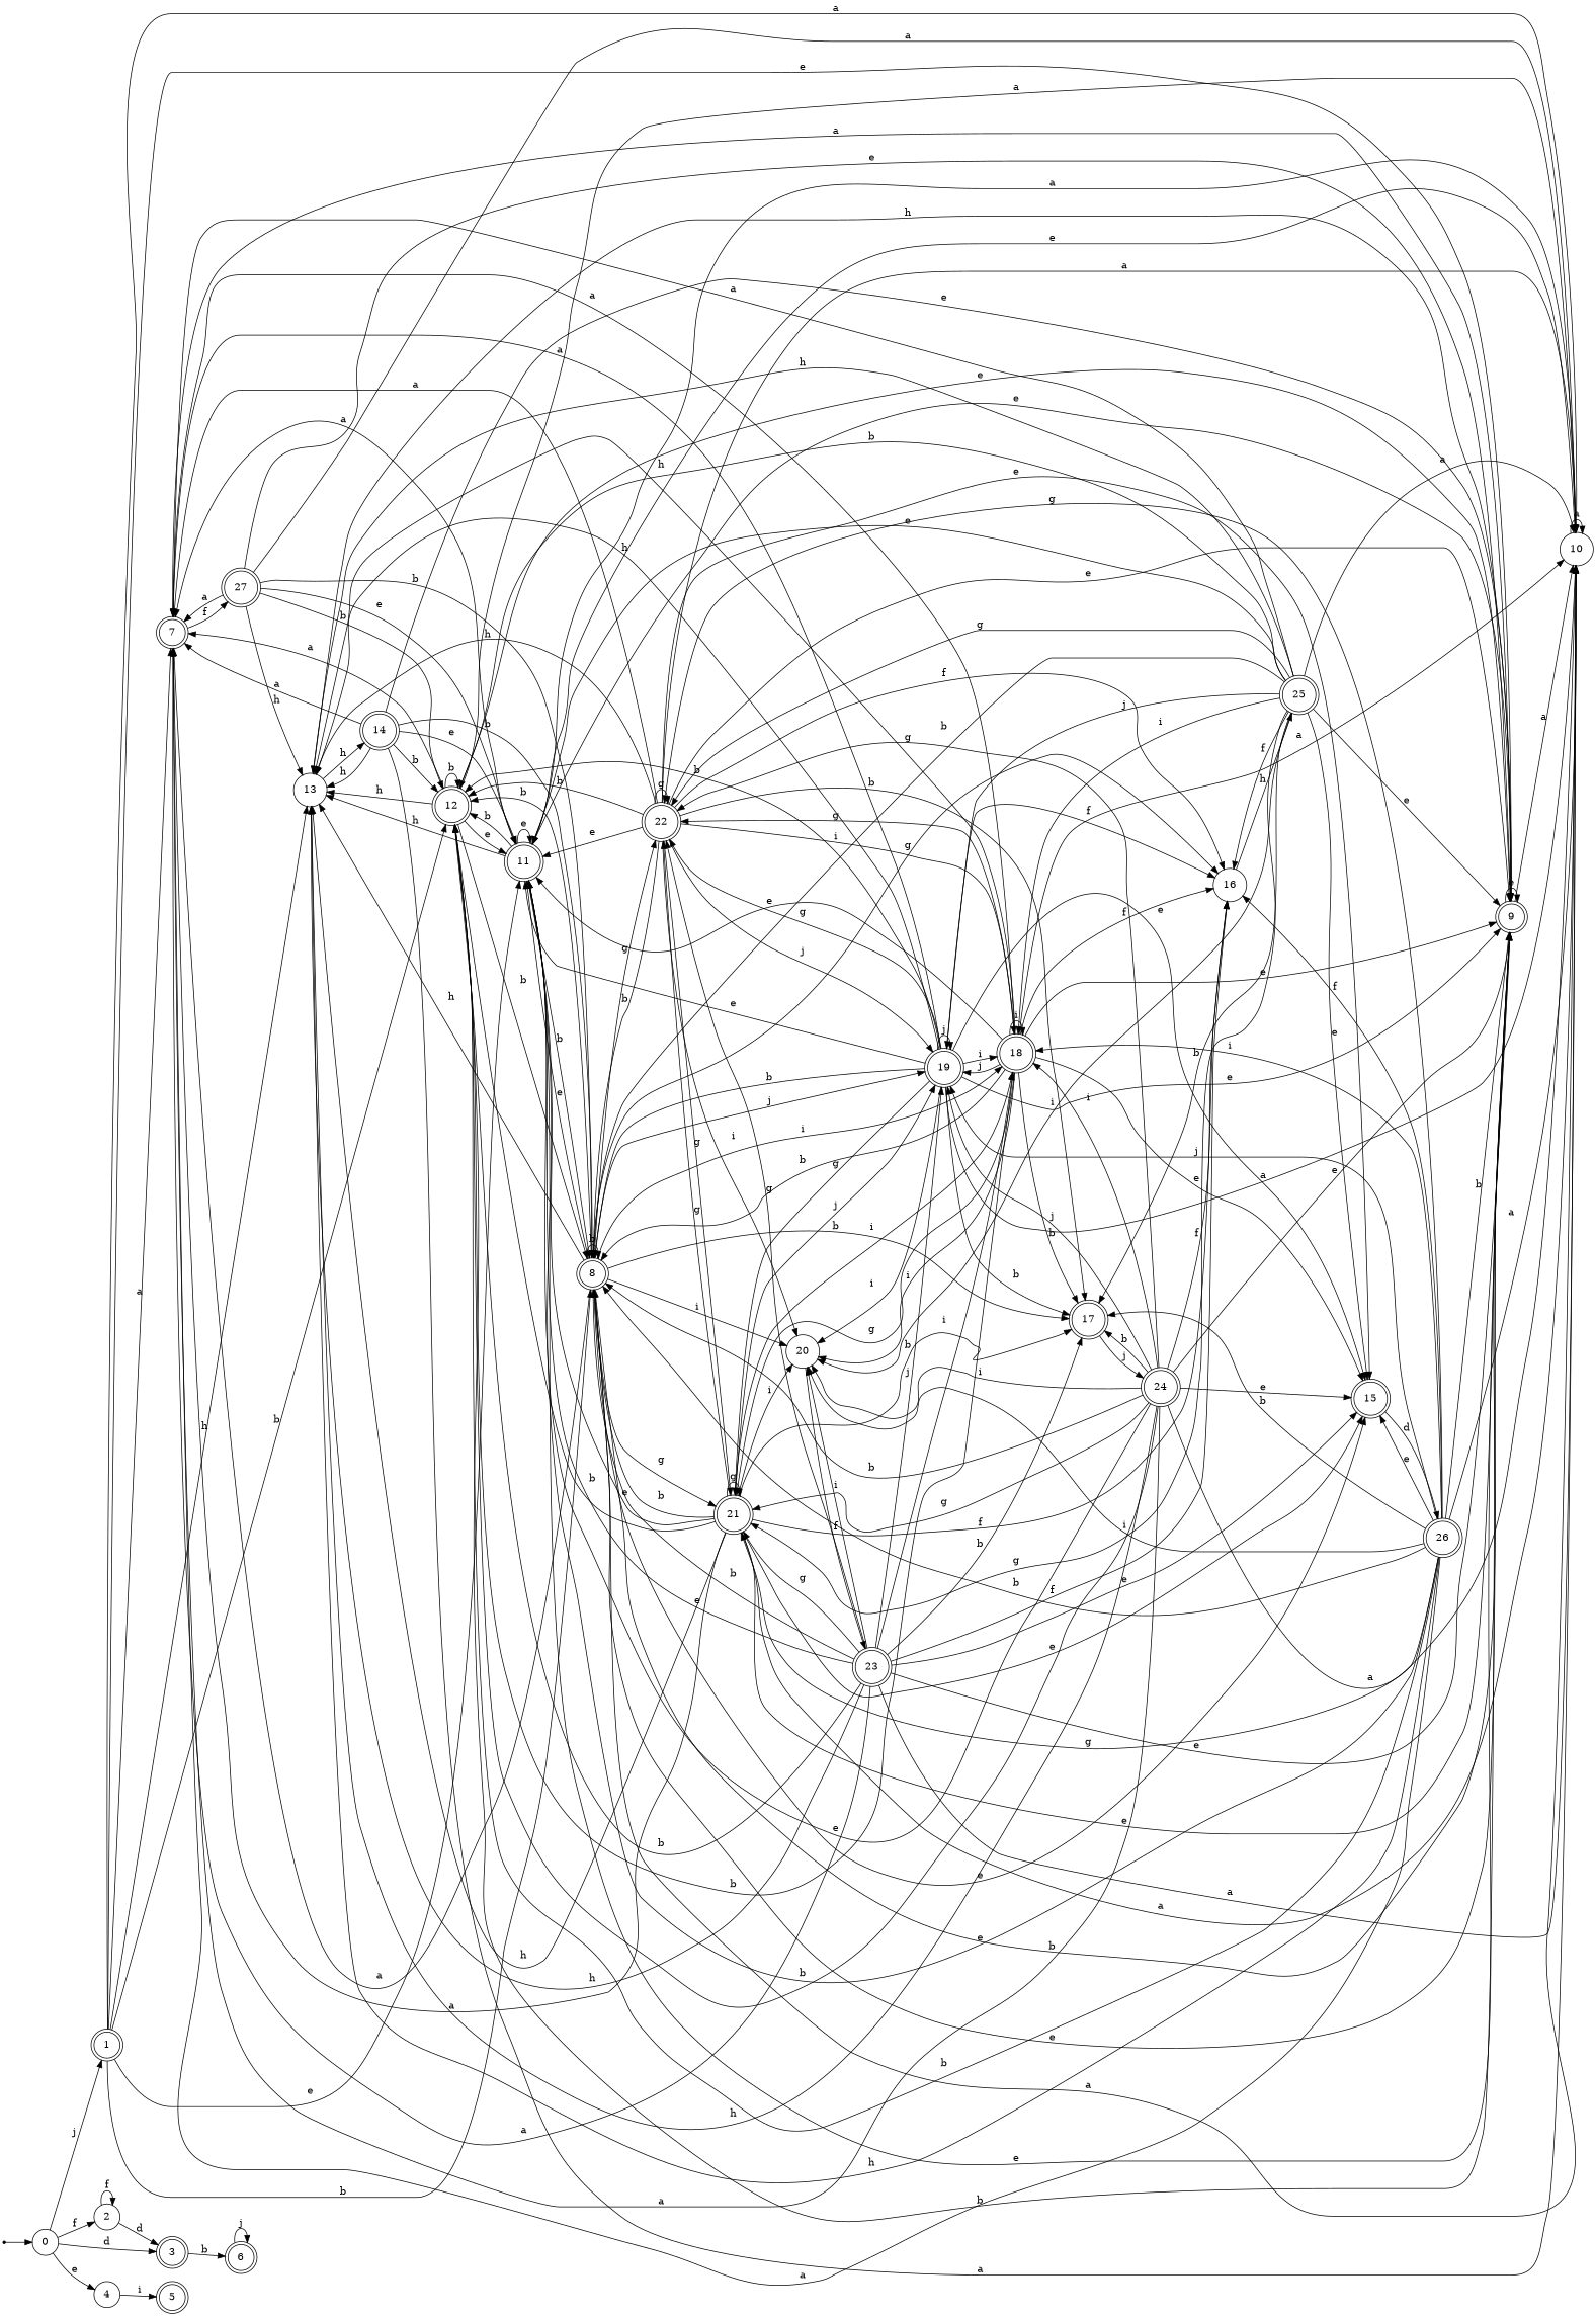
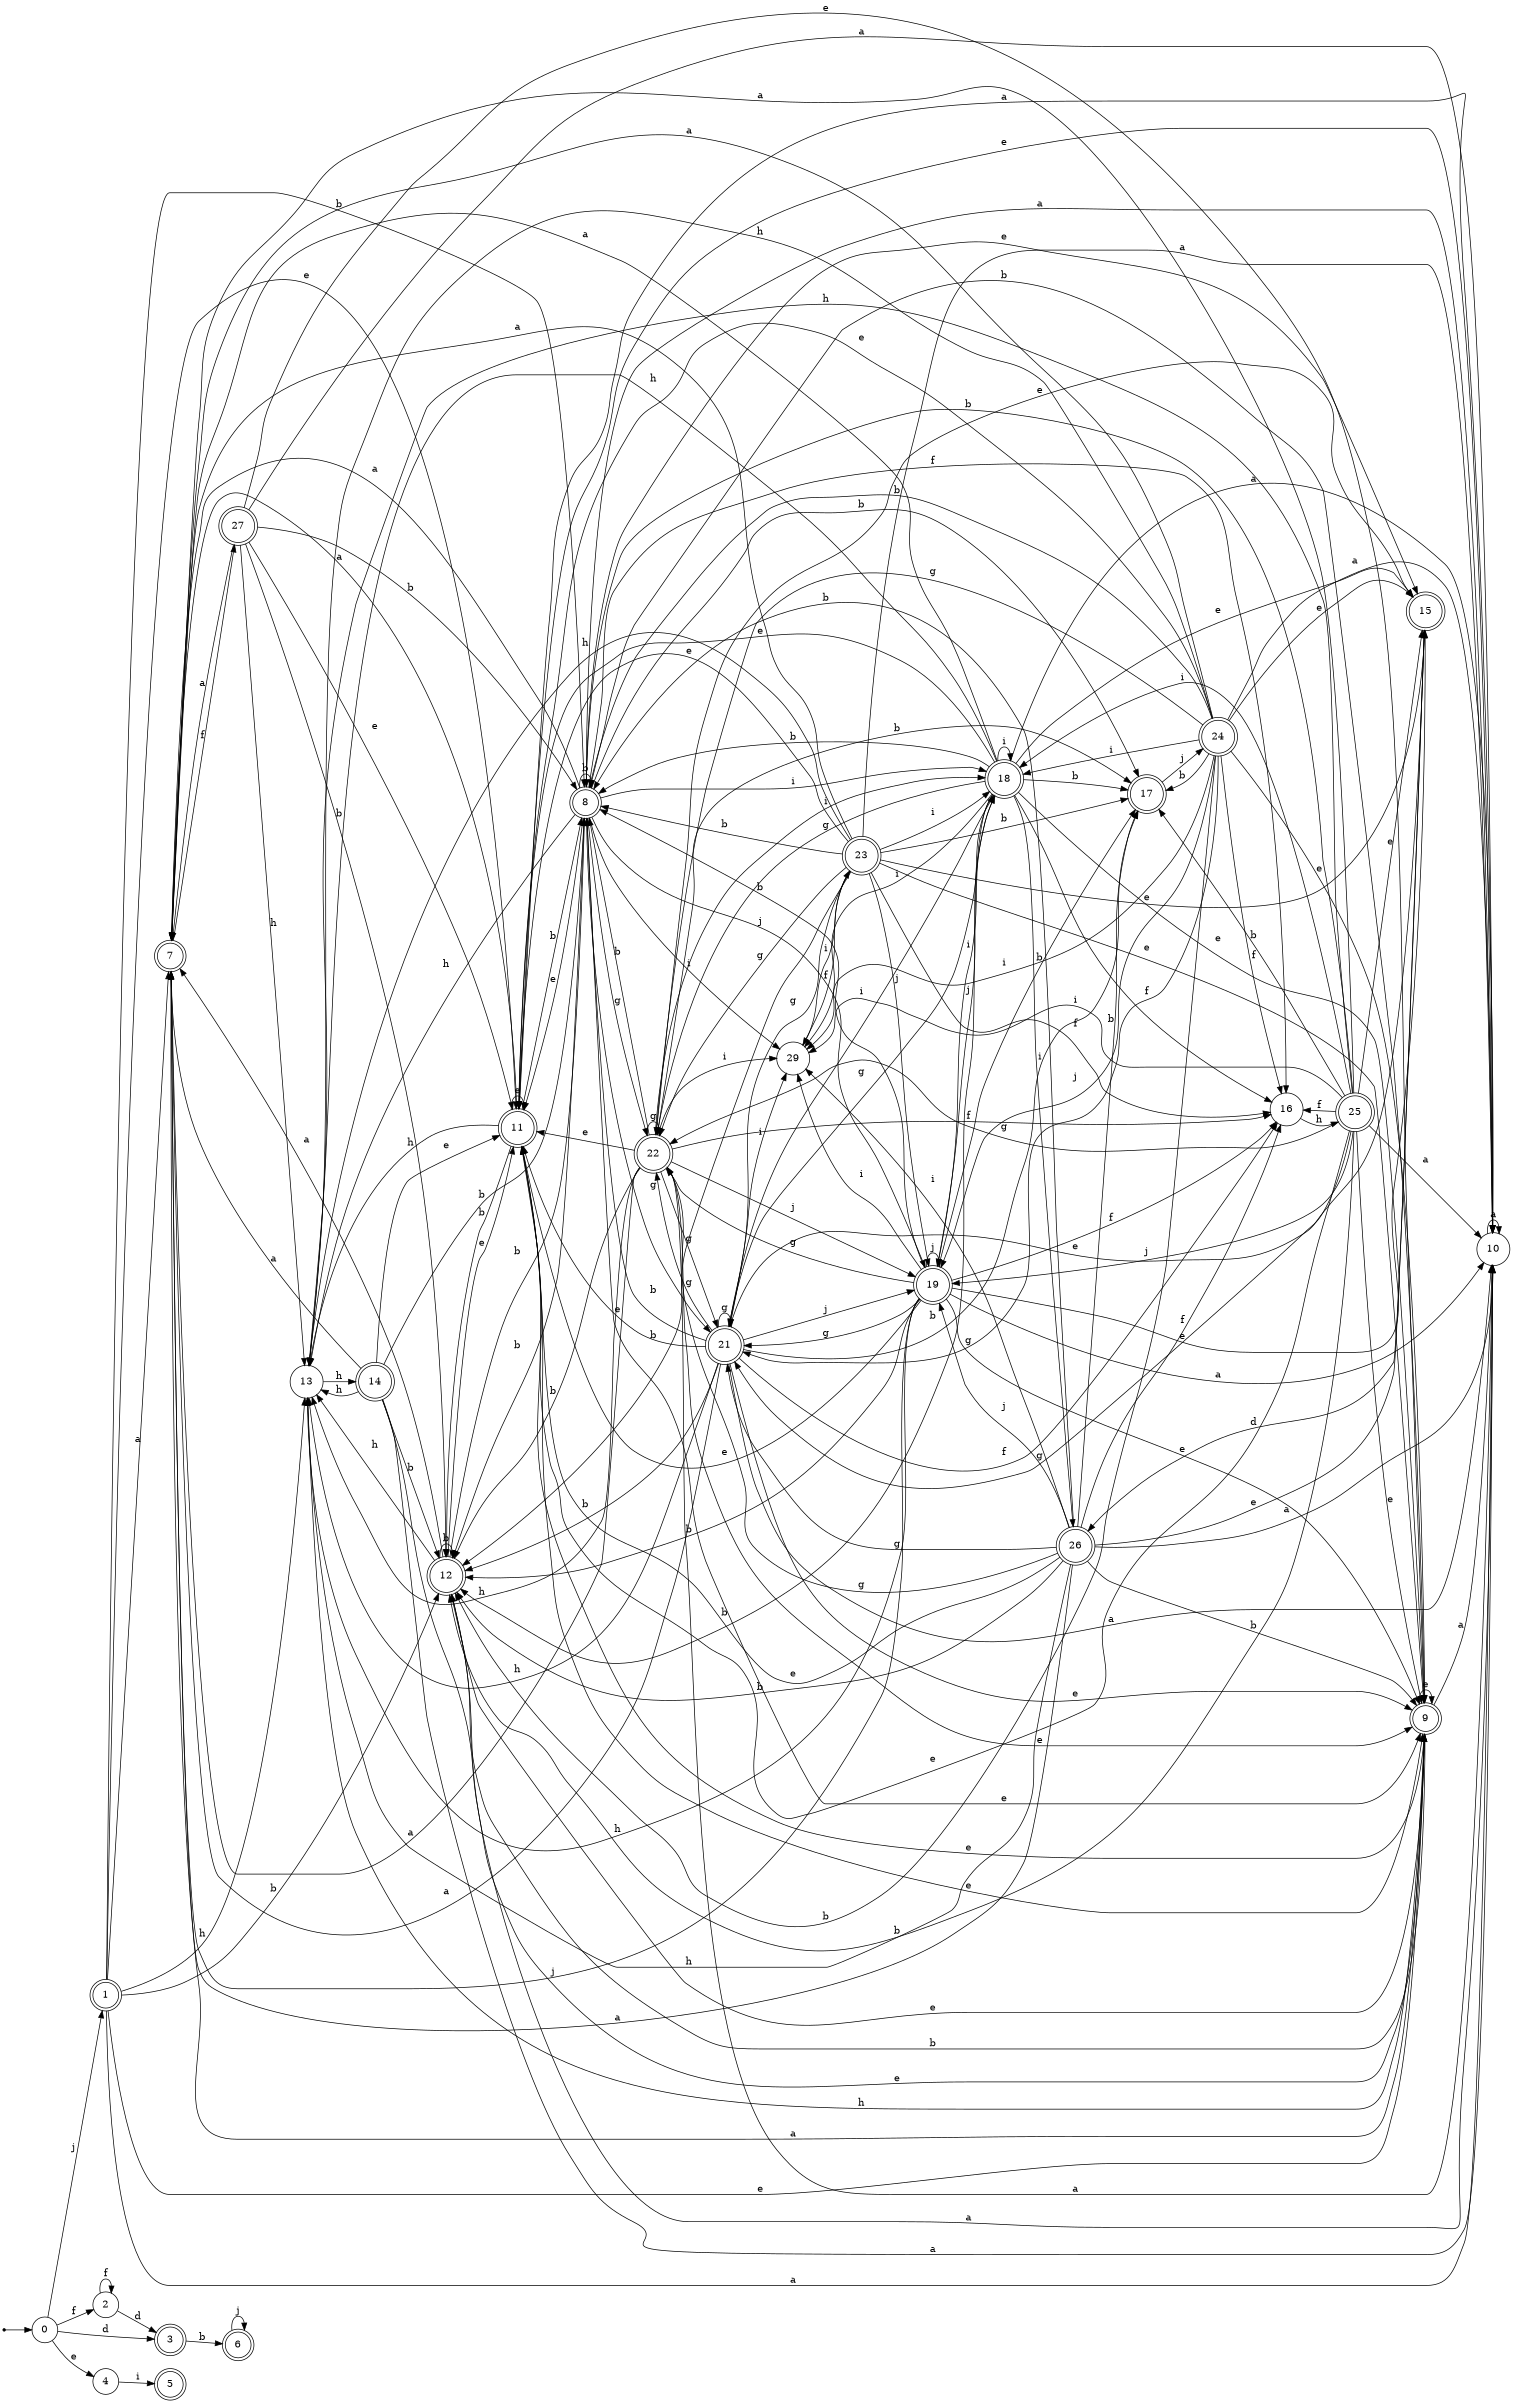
  digraph {
    rankdir=LR
    node [shape=doublecircle]
    dummy0 [shape=point]
    0 [shape=circle]
    1
    2 [shape=circle]
    3
    4 [shape=circle]
    7
    8
    9
    10 [shape=circle]
    11
    12
    13 [shape=circle]
    6
    5
    27
    15
    16 [shape=circle]
    17
    18
    19
-   20 [shape=circle]
+   20 [shape=circle label=29]
    21
    22
    14
    26
    25
    24
    23
    dummy0 -> 0
    0 -> 1 [label=j]
    0 -> 2 [label=f]
    0 -> 3 [label=d]
    0 -> 4 [label=e]
    1 -> 7 [label=a]
    1 -> 8 [label=b]
    1 -> 9 [label=e]
    1 -> 10 [label=a]
    1 -> 11 [label=e]
    1 -> 12 [label=b]
    1 -> 13 [label=h]
    2 -> 2 [label=f]
    2 -> 3 [label=d]
    3 -> 6 [label=b]
    4 -> 5 [label=i]
    7 -> 27 [label=f]
    8 -> 7 [label=a]
    8 -> 8 [label=b]
    8 -> 9 [label=e]
    8 -> 10 [label=a]
    8 -> 11 [label=e]
    8 -> 12 [label=b]
    8 -> 13 [label=h]
    8 -> 15 [label=e]
-   8 -> 16 [label=g]
+   8 -> 16 [label=f]
    8 -> 17 [label=b]
    8 -> 18 [label=i]
    8 -> 19 [label=j]
    8 -> 20 [label=i]
    8 -> 21 [label=g]
    8 -> 22 [label=g]
    9 -> 7 [label=a]
    9 -> 8 [label=b]
    9 -> 9 [label=e]
    9 -> 10 [label=a]
    9 -> 11 [label=e]
    9 -> 12 [label=b]
    9 -> 13 [label=h]
    10 -> 10 [label=a]
    10 -> 11 [label=e]
    11 -> 7 [label=a]
    11 -> 8 [label=b]
    11 -> 9 [label=e]
    11 -> 10 [label=a]
    11 -> 11 [label=e]
    11 -> 12 [label=b]
    11 -> 13 [label=h]
    12 -> 7 [label=a]
    12 -> 8 [label=b]
    12 -> 9 [label=e]
    12 -> 10 [label=a]
    12 -> 11 [label=e]
    12 -> 12 [label=b]
    12 -> 13 [label=h]
    13 -> 14 [label=h]
    6 -> 6 [label=j]
    27 -> 7 [label=a]
    27 -> 8 [label=b]
    27 -> 9 [label=e]
    27 -> 10 [label=a]
    27 -> 11 [label=e]
    27 -> 12 [label=b]
    27 -> 13 [label=h]
    15 -> 26 [label=d]
    16 -> 25 [label=h]
    17 -> 24 [label=j]
    18 -> 7 [label=a]
    18 -> 8 [label=b]
    18 -> 9 [label=e]
    18 -> 10 [label=a]
    18 -> 11 [label=e]
    18 -> 12 [label=b]
    18 -> 13 [label=h]
    18 -> 15 [label=e]
    18 -> 16 [label=f]
    18 -> 17 [label=b]
    18 -> 18 [label=i]
    18 -> 19 [label=j]
    18 -> 20 [label=i]
    18 -> 21 [label=g]
    18 -> 22 [label=g]
-   19 -> 7 [label=a]
+   19 -> 7 [label=j]
    19 -> 8 [label=b]
    19 -> 9 [label=e]
    19 -> 10 [label=a]
    19 -> 11 [label=e]
    19 -> 12 [label=b]
    19 -> 13 [label=h]
    19 -> 15 [label=e]
    19 -> 16 [label=f]
    19 -> 17 [label=b]
    19 -> 18 [label=i]
    19 -> 19 [label=j]
    19 -> 20 [label=i]
    19 -> 21 [label=g]
    19 -> 22 [label=g]
    20 -> 23 [label=f]
    21 -> 7 [label=a]
    21 -> 8 [label=b]
    21 -> 9 [label=e]
    21 -> 10 [label=a]
    21 -> 11 [label=e]
    21 -> 12 [label=b]
    21 -> 13 [label=h]
    21 -> 15 [label=e]
    21 -> 16 [label=f]
    21 -> 17 [label=b]
    21 -> 18 [label=i]
    21 -> 19 [label=j]
    21 -> 20 [label=i]
    21 -> 21 [label=g]
    21 -> 22 [label=g]
    22 -> 7 [label=a]
    22 -> 8 [label=b]
    22 -> 9 [label=e]
    22 -> 10 [label=a]
    22 -> 11 [label=e]
    22 -> 12 [label=b]
    22 -> 13 [label=h]
    22 -> 15 [label=e]
    22 -> 16 [label=f]
    22 -> 17 [label=b]
    22 -> 18 [label=i]
    22 -> 19 [label=j]
    22 -> 20 [label=i]
    22 -> 21 [label=g]
    22 -> 22 [label=g]
    14 -> 7 [label=a]
    14 -> 8 [label=b]
    14 -> 9 [label=e]
    14 -> 10 [label=a]
    14 -> 11 [label=e]
    14 -> 12 [label=b]
    14 -> 13 [label=h]
    26 -> 7 [label=a]
    26 -> 8 [label=b]
    26 -> 9 [label=b]
    26 -> 10 [label=a]
    26 -> 11 [label=e]
    26 -> 12 [label=b]
    26 -> 13 [label=h]
    26 -> 15 [label=e]
    26 -> 16 [label=f]
    26 -> 17 [label=b]
-   26 -> 18 [label=i]
+   18 -> 26 [label=i]
    26 -> 19 [label=j]
    26 -> 20 [label=i]
    26 -> 21 [label=g]
    26 -> 22 [label=g]
    25 -> 7 [label=a]
    25 -> 8 [label=b]
    25 -> 9 [label=e]
    25 -> 10 [label=a]
    25 -> 11 [label=e]
    25 -> 12 [label=b]
    25 -> 13 [label=h]
    25 -> 15 [label=e]
    25 -> 16 [label=f]
    25 -> 17 [label=b]
    25 -> 18 [label=i]
    25 -> 19 [label=j]
    25 -> 20 [label=i]
    25 -> 21 [label=g]
    25 -> 22 [label=g]
    24 -> 7 [label=a]
    24 -> 8 [label=b]
    24 -> 9 [label=e]
    24 -> 10 [label=a]
    24 -> 11 [label=e]
    24 -> 12 [label=b]
    24 -> 13 [label=h]
    24 -> 15 [label=e]
    24 -> 16 [label=f]
    24 -> 17 [label=b]
    24 -> 18 [label=i]
    24 -> 19 [label=j]
    24 -> 20 [label=i]
    24 -> 21 [label=g]
    24 -> 22 [label=g]
    23 -> 7 [label=a]
    23 -> 8 [label=b]
    23 -> 9 [label=e]
    23 -> 10 [label=a]
    23 -> 11 [label=e]
    23 -> 12 [label=b]
    23 -> 13 [label=h]
    23 -> 15 [label=e]
    23 -> 16 [label=f]
    23 -> 17 [label=b]
    23 -> 18 [label=i]
    23 -> 19 [label=j]
    23 -> 20 [label=i]
    23 -> 21 [label=g]
    23 -> 22 [label=g]
  }
